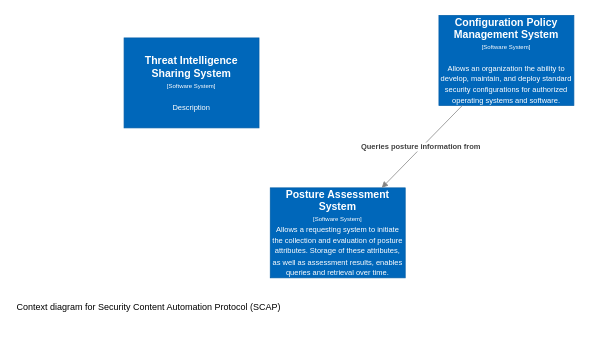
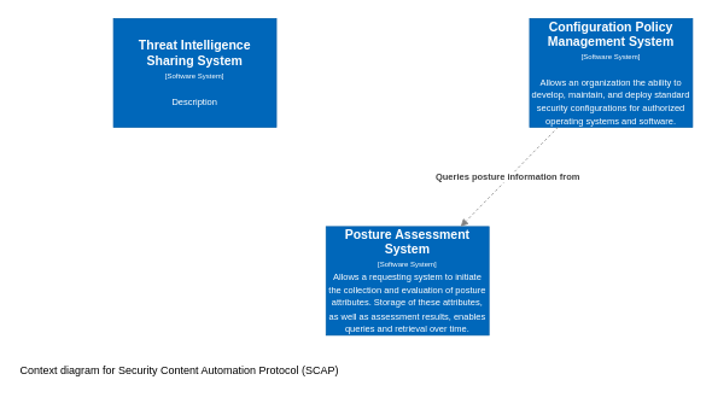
  <mxCell id="0" />
  <mxCell id="1" parent="0" />
  <mxCell id="2" value="&lt;div&gt;&lt;span style=&quot;font-size: 14px&quot;&gt;&lt;b&gt;Posture Assessment System&lt;/b&gt;&lt;/span&gt;&lt;/div&gt;&lt;div&gt;&lt;span style=&quot;font-size: 8px&quot;&gt;[Software System]&lt;/span&gt;&lt;/div&gt;&lt;div&gt;&lt;font size=&quot;1&quot;&gt;Allows a requesting system to initiate the collection and evaluation of posture attributes. Storage of these attributes, as well as assessment results, enables queries and retrieval over time.&lt;/font&gt;&lt;/div&gt;" style="rounded=0;whiteSpace=wrap;html=1;fillColor=#0067BA;fontColor=#FFFFFF;strokeColor=#005DA8;resizable=0;" parent="1" vertex="1"><mxGeometry x="360" y="250" width="180" height="120" as="geometry" /></mxCell>
- <mxCell id="3" value="&lt;div&gt;&lt;span style=&quot;font-size: 14px&quot;&gt;&lt;b&gt;Threat Intelligence Sharing System&lt;/b&gt;&lt;/span&gt;&lt;/div&gt;&lt;div&gt;&lt;span style=&quot;font-size: 8px&quot;&gt;[Software System]&lt;/span&gt;&lt;br&gt;&lt;/div&gt;&lt;div&gt;&lt;span style=&quot;font-size: 8px&quot;&gt;&lt;br&gt;&lt;/span&gt;&lt;/div&gt;&lt;div&gt;&lt;font size=&quot;1&quot;&gt;Description&lt;/font&gt;&lt;/div&gt;" style="rounded=0;whiteSpace=wrap;html=1;fillColor=#0067BA;fontColor=#FFFFFF;strokeColor=#005DA8;resizable=0;" parent="1" vertex="1"><mxGeometry x="165" y="50" width="180" height="120" as="geometry" /></mxCell>
+ <mxCell id="3" value="&lt;div&gt;&lt;span style=&quot;font-size: 14px&quot;&gt;&lt;b&gt;Threat Intelligence Sharing System&lt;/b&gt;&lt;/span&gt;&lt;/div&gt;&lt;div&gt;&lt;span style=&quot;font-size: 8px&quot;&gt;[Software System]&lt;/span&gt;&lt;br&gt;&lt;/div&gt;&lt;div&gt;&lt;span style=&quot;font-size: 8px&quot;&gt;&lt;br&gt;&lt;/span&gt;&lt;/div&gt;&lt;div&gt;&lt;font size=&quot;1&quot;&gt;Description&lt;/font&gt;&lt;/div&gt;" style="rounded=0;whiteSpace=wrap;html=1;fillColor=#0067BA;fontColor=#FFFFFF;strokeColor=#005DA8;resizable=0;" parent="1" vertex="1"><mxGeometry x="125" y="20" width="180" height="120" as="geometry" /></mxCell>
  <mxCell id="4" value="&lt;div&gt;&lt;span style=&quot;font-size: 14px&quot;&gt;&lt;b&gt;Configuration Policy Management System&lt;/b&gt;&lt;/span&gt;&lt;/div&gt;&lt;div&gt;&lt;span style=&quot;font-size: 8px&quot;&gt;[Software System]&lt;/span&gt;&lt;br&gt;&lt;/div&gt;&lt;div&gt;&lt;span style=&quot;font-size: 8px&quot;&gt;&lt;br&gt;&lt;/span&gt;&lt;/div&gt;&lt;div&gt;&lt;font size=&quot;1&quot;&gt;Allows an organization the ability to develop, maintain, and deploy standard security configurations for authorized operating systems and software.&lt;/font&gt;&lt;/div&gt;" style="rounded=0;whiteSpace=wrap;html=1;fillColor=#0067BA;fontColor=#FFFFFF;strokeColor=#005DA8;resizable=0;" parent="1" vertex="1"><mxGeometry x="585" y="20" width="180" height="120" as="geometry" /></mxCell>
- <mxCell id="5" value="&lt;span style=&quot;font-size: 10px&quot;&gt;&lt;b&gt;Queries posture information from&amp;nbsp;&lt;/b&gt;&lt;br&gt;&lt;/span&gt;" style="endArrow=block;html=1;fontSize=10;fontColor=#404040;strokeWidth=1;endFill=1;strokeColor=#828282;elbow=vertical;" parent="1" source="4" target="2" edge="1"><mxGeometry width="50" height="50" relative="1" as="geometry"><mxPoint x="255" y="290" as="sourcePoint" /><mxPoint x="595" y="290" as="targetPoint" /></mxGeometry></mxCell>
+ <mxCell id="5" value="&lt;span style=&quot;font-size: 10px&quot;&gt;&lt;b&gt;Queries posture information from&amp;nbsp;&lt;/b&gt;&lt;br&gt;&lt;/span&gt;" style="endArrow=block;html=1;fontSize=10;fontColor=#404040;strokeWidth=1;endFill=1;strokeColor=#828282;elbow=vertical;dashed=1;" parent="1" source="4" target="2" edge="1"><mxGeometry width="50" height="50" relative="1" as="geometry"><mxPoint x="255" y="290" as="sourcePoint" /><mxPoint x="595" y="290" as="targetPoint" /></mxGeometry></mxCell>
  <mxCell id="6" value="Context diagram for Security Content Automation Protocol (SCAP)" style="text;html=1;strokeColor=none;fillColor=none;align=left;verticalAlign=middle;whiteSpace=wrap;rounded=0;" parent="1" vertex="1"><mxGeometry x="20" y="390" width="430" height="40" as="geometry" /></mxCell>
